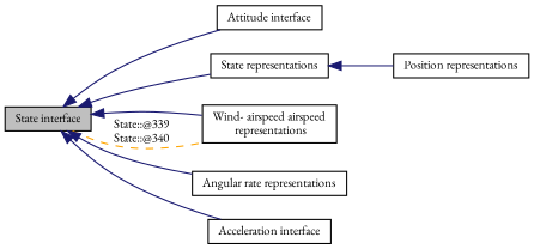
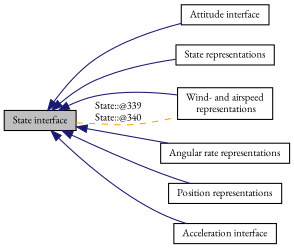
  digraph {
    fontname="EB Garamond"
    rankdir=LR
    node [color=black fillcolor=white fontname="EB Garamond" fontsize=10 shape=record style=filled]
    edge [color=midnightblue dir=back fontname="EB Garamond" fontsize=10 labelfontname=FreeSans labelfontsize=10 shape=plaintext style=solid]
    n1 [height=0.2 label="Attitude interface" width=0.4]
    n2 [height=0.2 label="State representations" width=0.4]
    n3 [fillcolor=grey75 fontcolor=black height=0.2 label="State interface" width=0.4]
-   n4 [height=0.2 label="Wind- airspeed airspeed\l representations" width=0.4]
+   n4 [height=0.2 label="Wind- and airspeed\l representations" width=0.4]
    n5 [height=0.2 label="Angular rate representations" width=0.4]
    n6 [height=0.2 label="Position representations" width=0.4]
    n7 [height=0.2 label="Acceleration interface" width=0.4]
    n3 -> n1
    n3 -> n2
    n3 -> n4
    n3 -> n4 [color=orange dir=none label="State::@339\nState::@340" style=dashed]
    n3 -> n5
-   n2 -> n6
+   n3 -> n6
    n3 -> n7
  }
